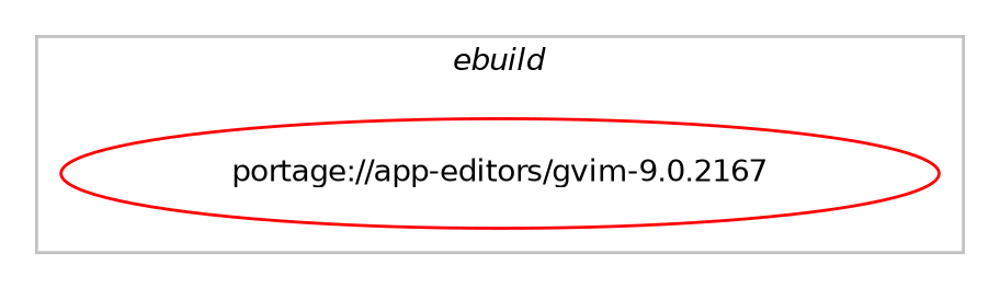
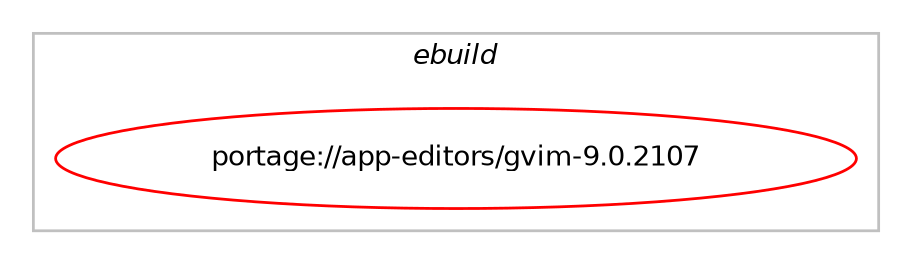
  digraph {
    compound=true
    concentrate=true
    fontname=Helvetica
    fontsize=10
    newrank=true
    rankdir=LR
    ranksep=1.5
-   n1 [color=red fontname=Helvetica fontsize=10 label="portage://app-editors/gvim-9.0.2167" width=4]
+   n1 [color=red fontname=Helvetica fontsize=10 label="portage://app-editors/gvim-9.0.2107" width=4]
    subgraph cluster_1 {
      color=gray
      label=<<i>ebuild</i>>
      n1
    }
    subgraph cluster_2 {
      color=gray
      label=<<i>dependencies</i>>
      subgraph cluster_3 {
        color=gray
        fillcolor="#eeeeee"
        label=<<i>compile</i>>
        style=filled
      }
      subgraph cluster_4 {
        color=gray
        fillcolor="#eeeeee"
        label=<<i>compile and run</i>>
        style=filled
      }
      subgraph cluster_5 {
        color=gray
        fillcolor="#eeeeee"
        label=<<i>run</i>>
        style=filled
      }
    }
    subgraph cluster_6 {
      color=gray
      label=<<i>candidates</i>>
      rank=same
    }
  }
